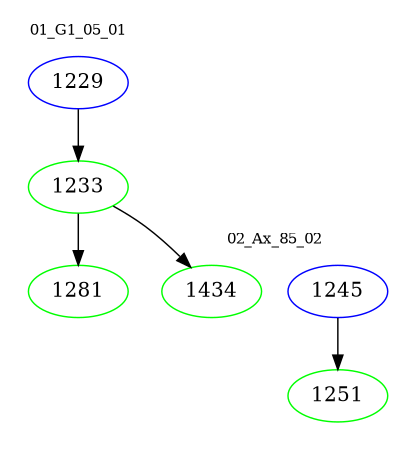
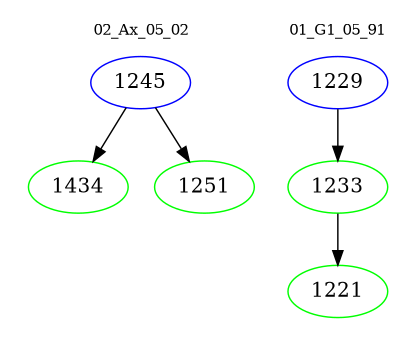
  digraph {
    node [color=green]
    edge [color=black]
    n1 [color=blue label=1245]
    n2 [label=1434]
    n3 [label=1251]
    n4 [color=blue label=1229]
-   n5 [label=1281]
+   n5 [label=1221]
    n6 [label=1233]
    subgraph cluster_1 {
      color=white
      fontsize=10
-     label="02_Ax_85_02"
+     label="02_Ax_05_02"
      n1
      n2
      n3
    }
    subgraph cluster_2 {
      color=white
      fontsize=10
-     label="01_G1_05_01"
+     label="01_G1_05_91"
      n4
      n5
      n6
    }
-   n6 -> n2
+   n1 -> n2
    n1 -> n3
    n4 -> n6
    n6 -> n5
  }
